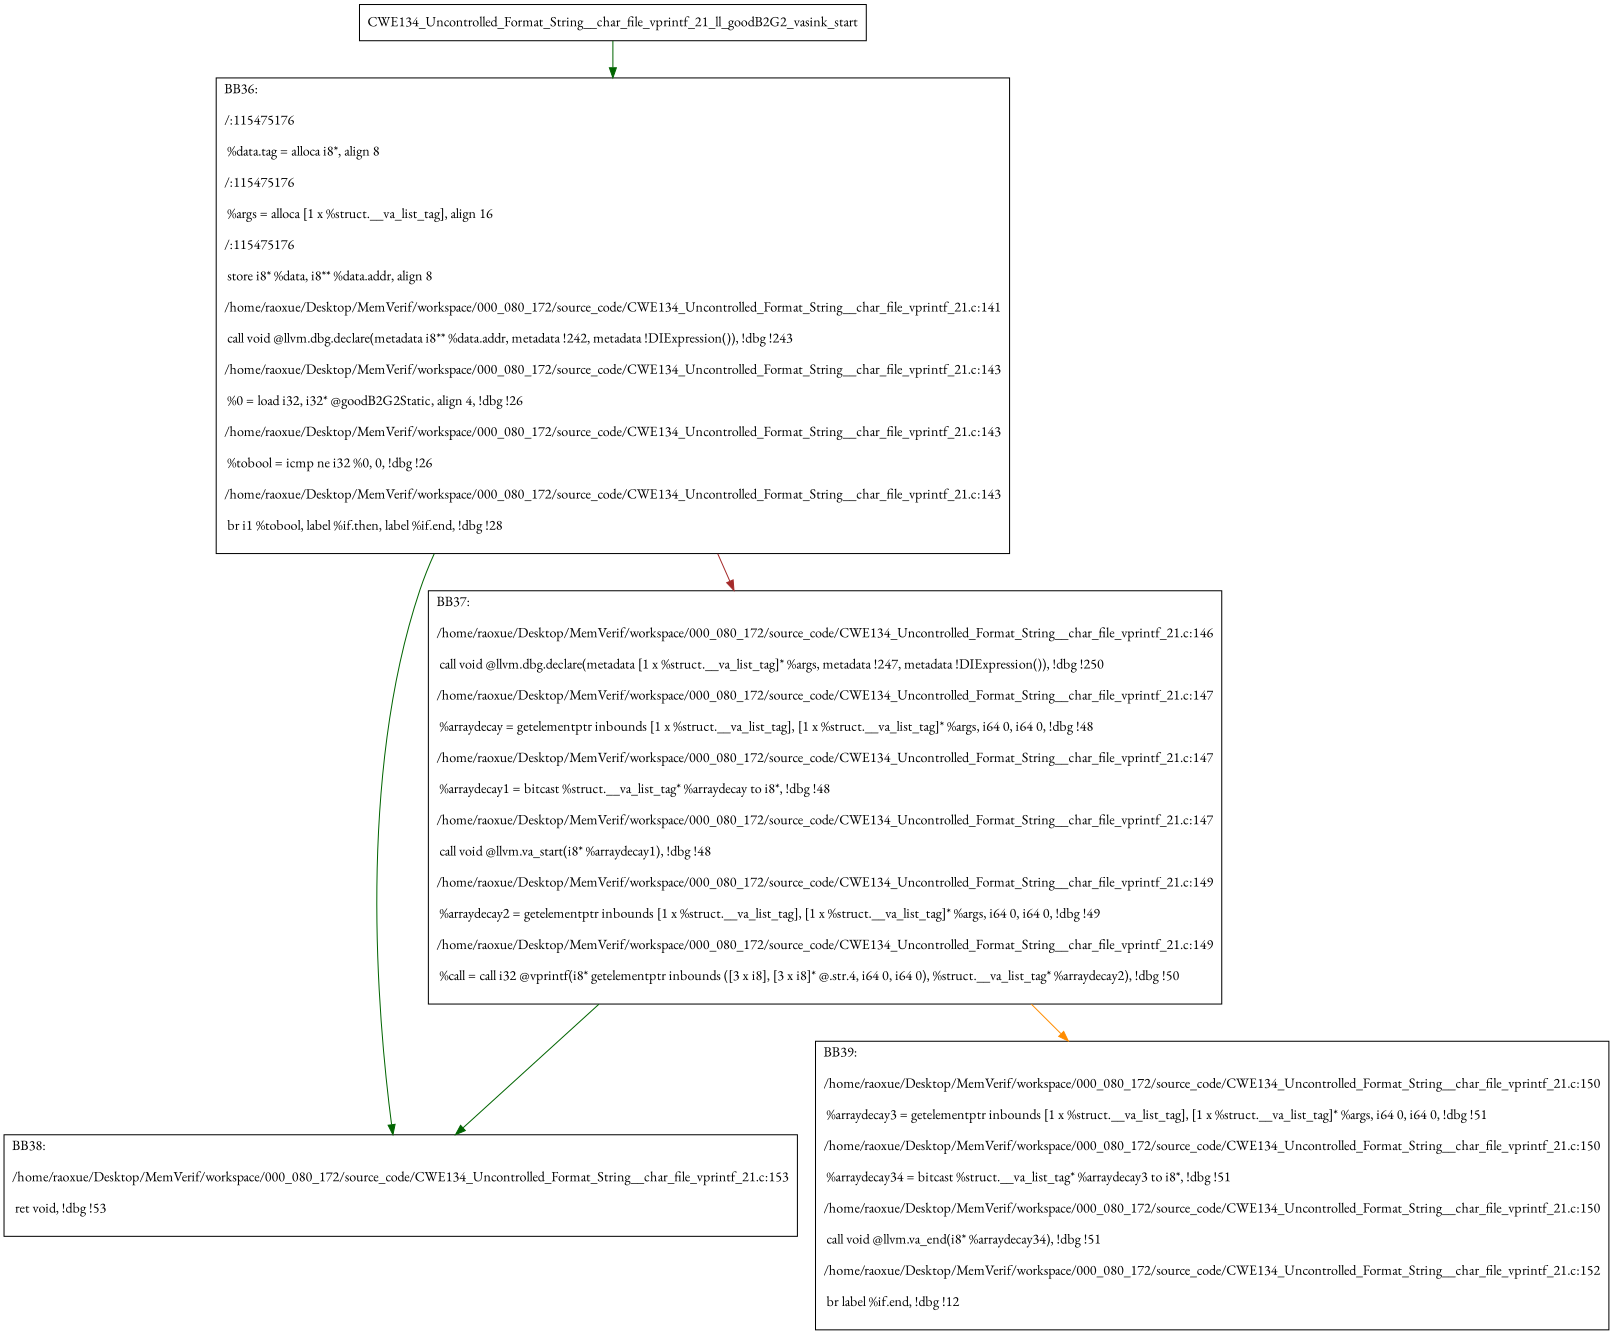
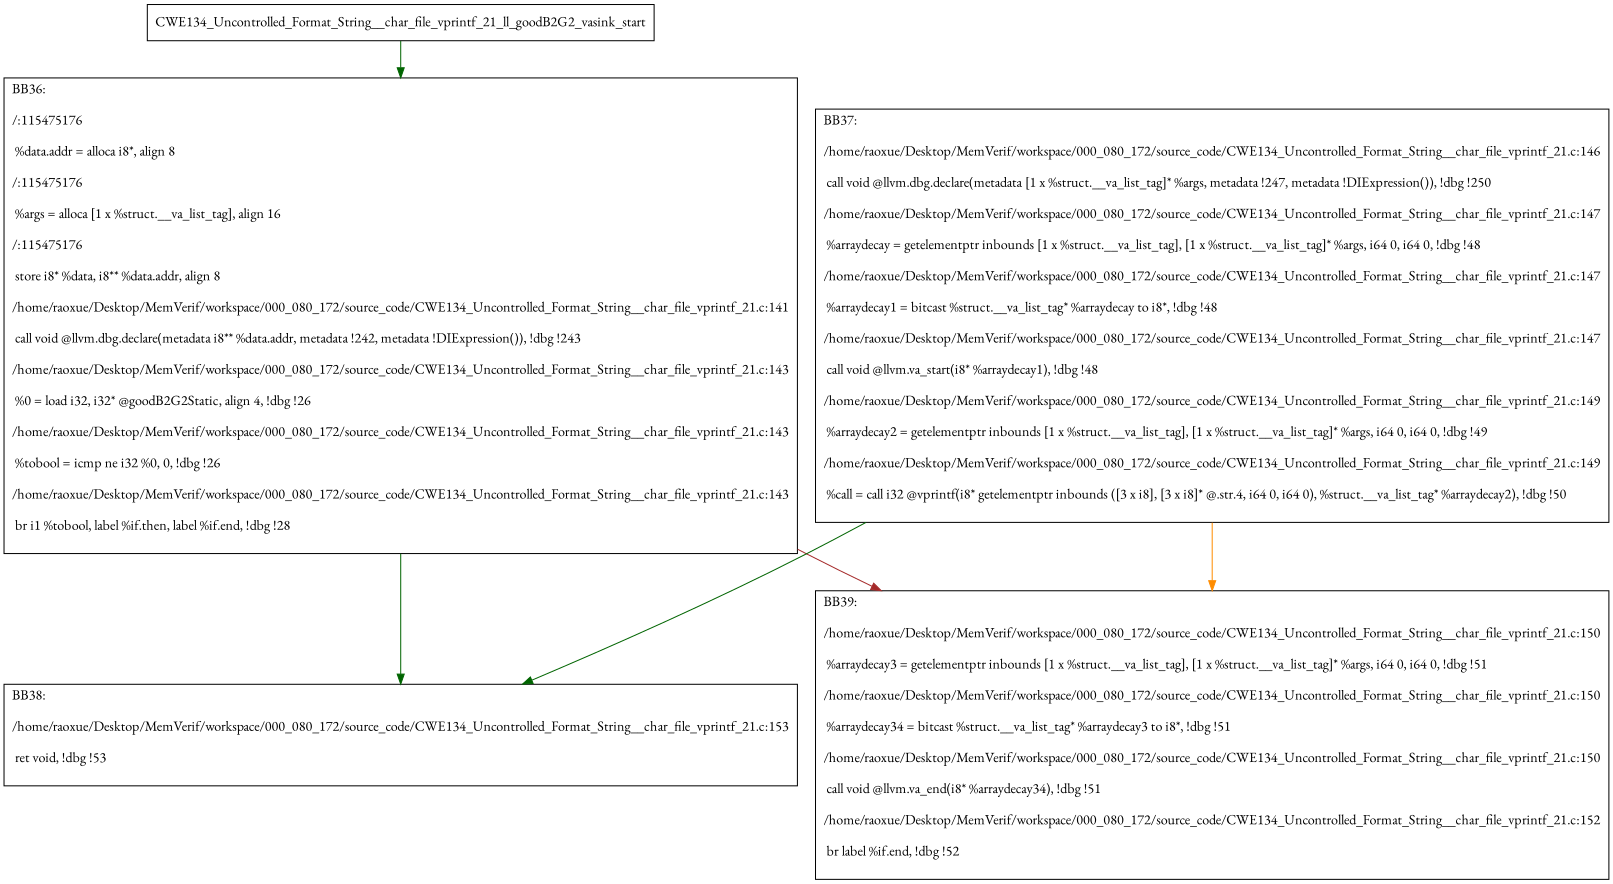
  digraph {
    fontname="EB Garamond"
    node [fontname="EB Garamond" shape=record]
    edge [color=darkgreen fontname="EB Garamond"]
    n1 [label="{CWE134_Uncontrolled_Format_String__char_file_vprintf_21_ll_goodB2G2_vasink_start}"]
-   n2 [label="{BB36:\l\l/:115475176\l\n  %data.tag = alloca i8*, align 8\l\n/:115475176\l\n  %args = alloca [1 x %struct.__va_list_tag], align 16\l\n/:115475176\l\n  store i8* %data, i8** %data.addr, align 8\l\n/home/raoxue/Desktop/MemVerif/workspace/000_080_172/source_code/CWE134_Uncontrolled_Format_String__char_file_vprintf_21.c:141\l\n  call void @llvm.dbg.declare(metadata i8** %data.addr, metadata !242, metadata !DIExpression()), !dbg !243\l\n/home/raoxue/Desktop/MemVerif/workspace/000_080_172/source_code/CWE134_Uncontrolled_Format_String__char_file_vprintf_21.c:143\l\n  %0 = load i32, i32* @goodB2G2Static, align 4, !dbg !26\l\n/home/raoxue/Desktop/MemVerif/workspace/000_080_172/source_code/CWE134_Uncontrolled_Format_String__char_file_vprintf_21.c:143\l\n  %tobool = icmp ne i32 %0, 0, !dbg !26\l\n/home/raoxue/Desktop/MemVerif/workspace/000_080_172/source_code/CWE134_Uncontrolled_Format_String__char_file_vprintf_21.c:143\l\n  br i1 %tobool, label %if.then, label %if.end, !dbg !28\l\n}"]
+   n2 [label="{BB36:\l\l/:115475176\l\n  %data.addr = alloca i8*, align 8\l\n/:115475176\l\n  %args = alloca [1 x %struct.__va_list_tag], align 16\l\n/:115475176\l\n  store i8* %data, i8** %data.addr, align 8\l\n/home/raoxue/Desktop/MemVerif/workspace/000_080_172/source_code/CWE134_Uncontrolled_Format_String__char_file_vprintf_21.c:141\l\n  call void @llvm.dbg.declare(metadata i8** %data.addr, metadata !242, metadata !DIExpression()), !dbg !243\l\n/home/raoxue/Desktop/MemVerif/workspace/000_080_172/source_code/CWE134_Uncontrolled_Format_String__char_file_vprintf_21.c:143\l\n  %0 = load i32, i32* @goodB2G2Static, align 4, !dbg !26\l\n/home/raoxue/Desktop/MemVerif/workspace/000_080_172/source_code/CWE134_Uncontrolled_Format_String__char_file_vprintf_21.c:143\l\n  %tobool = icmp ne i32 %0, 0, !dbg !26\l\n/home/raoxue/Desktop/MemVerif/workspace/000_080_172/source_code/CWE134_Uncontrolled_Format_String__char_file_vprintf_21.c:143\l\n  br i1 %tobool, label %if.then, label %if.end, !dbg !28\l\n}"]
    n3 [label="{BB37:\l\l/home/raoxue/Desktop/MemVerif/workspace/000_080_172/source_code/CWE134_Uncontrolled_Format_String__char_file_vprintf_21.c:146\l\n  call void @llvm.dbg.declare(metadata [1 x %struct.__va_list_tag]* %args, metadata !247, metadata !DIExpression()), !dbg !250\l\n/home/raoxue/Desktop/MemVerif/workspace/000_080_172/source_code/CWE134_Uncontrolled_Format_String__char_file_vprintf_21.c:147\l\n  %arraydecay = getelementptr inbounds [1 x %struct.__va_list_tag], [1 x %struct.__va_list_tag]* %args, i64 0, i64 0, !dbg !48\l\n/home/raoxue/Desktop/MemVerif/workspace/000_080_172/source_code/CWE134_Uncontrolled_Format_String__char_file_vprintf_21.c:147\l\n  %arraydecay1 = bitcast %struct.__va_list_tag* %arraydecay to i8*, !dbg !48\l\n/home/raoxue/Desktop/MemVerif/workspace/000_080_172/source_code/CWE134_Uncontrolled_Format_String__char_file_vprintf_21.c:147\l\n  call void @llvm.va_start(i8* %arraydecay1), !dbg !48\l\n/home/raoxue/Desktop/MemVerif/workspace/000_080_172/source_code/CWE134_Uncontrolled_Format_String__char_file_vprintf_21.c:149\l\n  %arraydecay2 = getelementptr inbounds [1 x %struct.__va_list_tag], [1 x %struct.__va_list_tag]* %args, i64 0, i64 0, !dbg !49\l\n/home/raoxue/Desktop/MemVerif/workspace/000_080_172/source_code/CWE134_Uncontrolled_Format_String__char_file_vprintf_21.c:149\l\n  %call = call i32 @vprintf(i8* getelementptr inbounds ([3 x i8], [3 x i8]* @.str.4, i64 0, i64 0), %struct.__va_list_tag* %arraydecay2), !dbg !50\l\n}"]
    n4 [label="{BB38:\l\l/home/raoxue/Desktop/MemVerif/workspace/000_080_172/source_code/CWE134_Uncontrolled_Format_String__char_file_vprintf_21.c:153\l\n  ret void, !dbg !53\l\n}"]
-   n5 [label="{BB39:\l\l/home/raoxue/Desktop/MemVerif/workspace/000_080_172/source_code/CWE134_Uncontrolled_Format_String__char_file_vprintf_21.c:150\l\n  %arraydecay3 = getelementptr inbounds [1 x %struct.__va_list_tag], [1 x %struct.__va_list_tag]* %args, i64 0, i64 0, !dbg !51\l\n/home/raoxue/Desktop/MemVerif/workspace/000_080_172/source_code/CWE134_Uncontrolled_Format_String__char_file_vprintf_21.c:150\l\n  %arraydecay34 = bitcast %struct.__va_list_tag* %arraydecay3 to i8*, !dbg !51\l\n/home/raoxue/Desktop/MemVerif/workspace/000_080_172/source_code/CWE134_Uncontrolled_Format_String__char_file_vprintf_21.c:150\l\n  call void @llvm.va_end(i8* %arraydecay34), !dbg !51\l\n/home/raoxue/Desktop/MemVerif/workspace/000_080_172/source_code/CWE134_Uncontrolled_Format_String__char_file_vprintf_21.c:152\l\n  br label %if.end, !dbg !12\l\n}"]
+   n5 [label="{BB39:\l\l/home/raoxue/Desktop/MemVerif/workspace/000_080_172/source_code/CWE134_Uncontrolled_Format_String__char_file_vprintf_21.c:150\l\n  %arraydecay3 = getelementptr inbounds [1 x %struct.__va_list_tag], [1 x %struct.__va_list_tag]* %args, i64 0, i64 0, !dbg !51\l\n/home/raoxue/Desktop/MemVerif/workspace/000_080_172/source_code/CWE134_Uncontrolled_Format_String__char_file_vprintf_21.c:150\l\n  %arraydecay34 = bitcast %struct.__va_list_tag* %arraydecay3 to i8*, !dbg !51\l\n/home/raoxue/Desktop/MemVerif/workspace/000_080_172/source_code/CWE134_Uncontrolled_Format_String__char_file_vprintf_21.c:150\l\n  call void @llvm.va_end(i8* %arraydecay34), !dbg !51\l\n/home/raoxue/Desktop/MemVerif/workspace/000_080_172/source_code/CWE134_Uncontrolled_Format_String__char_file_vprintf_21.c:152\l\n  br label %if.end, !dbg !52\l\n}"]
    n1 -> n2
-   n2 -> n3 [color=brown]
+   n2 -> n5 [color=brown]
    n2 -> n4
    n3 -> n4
    n3 -> n5 [color=darkorange]
  }
